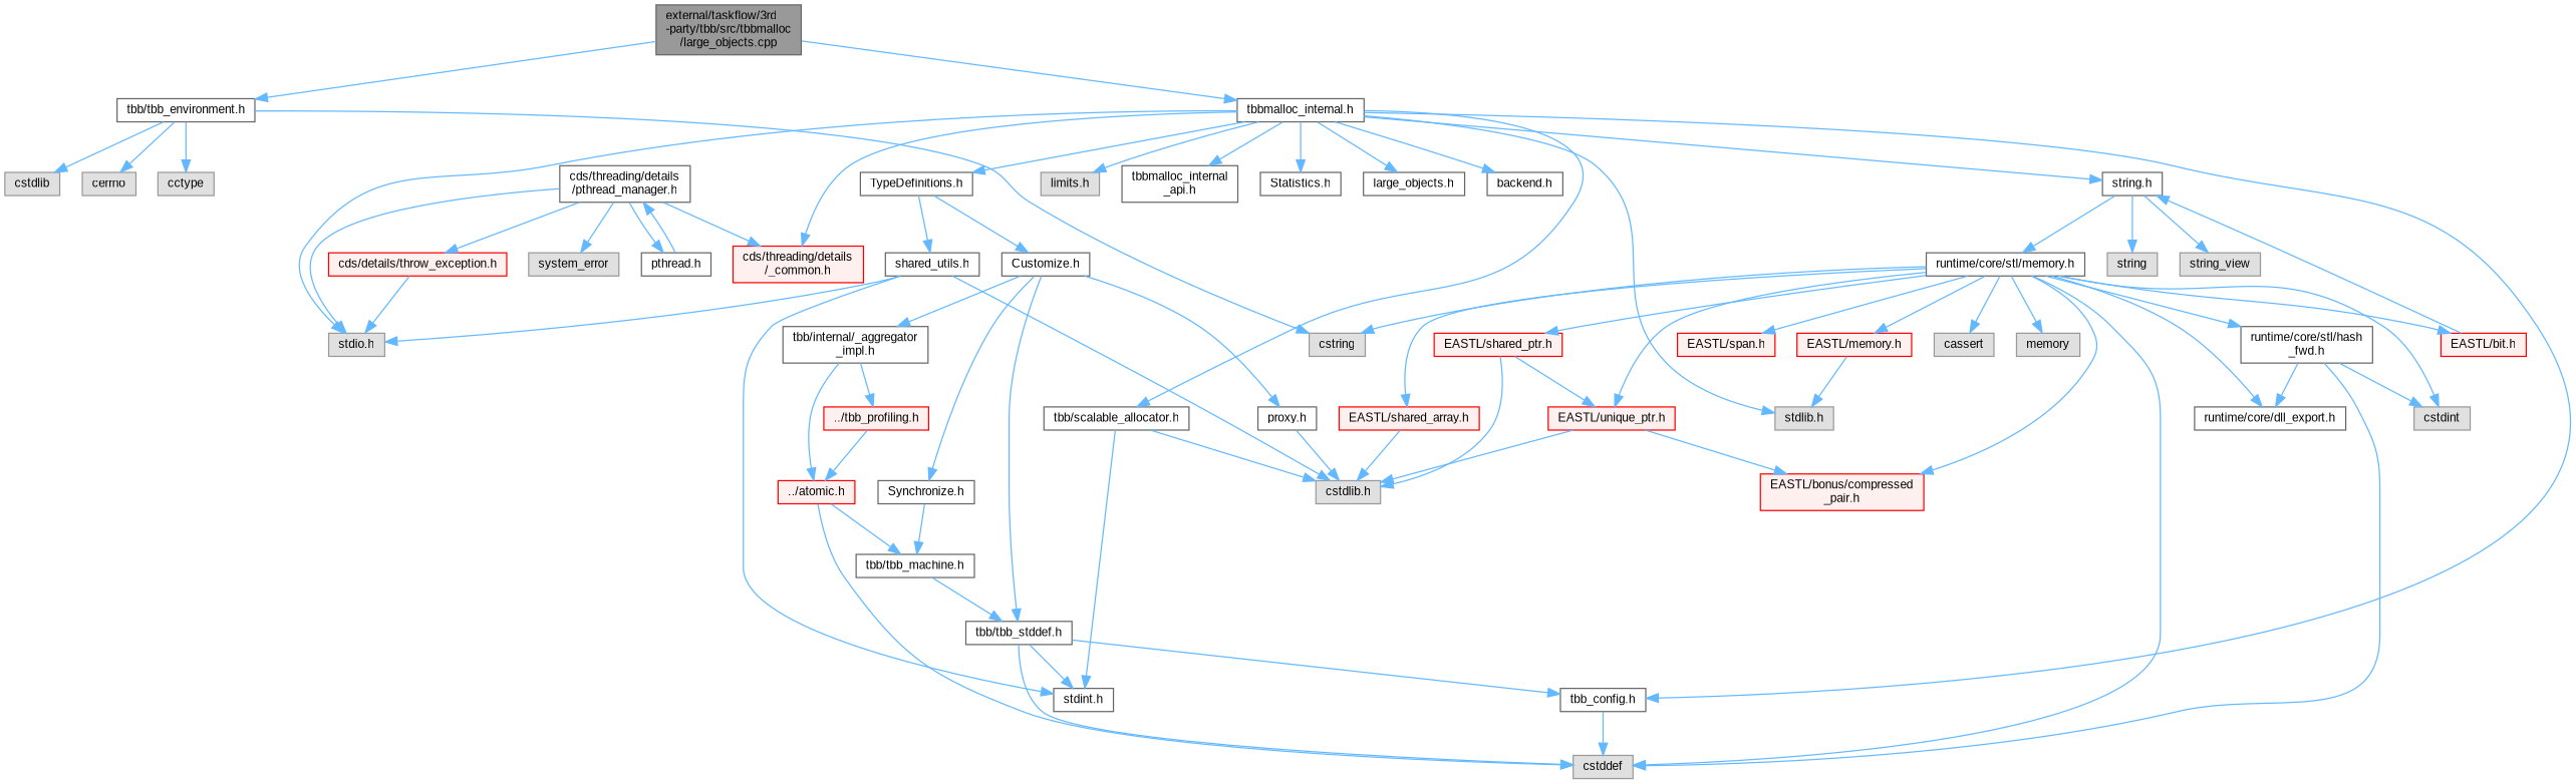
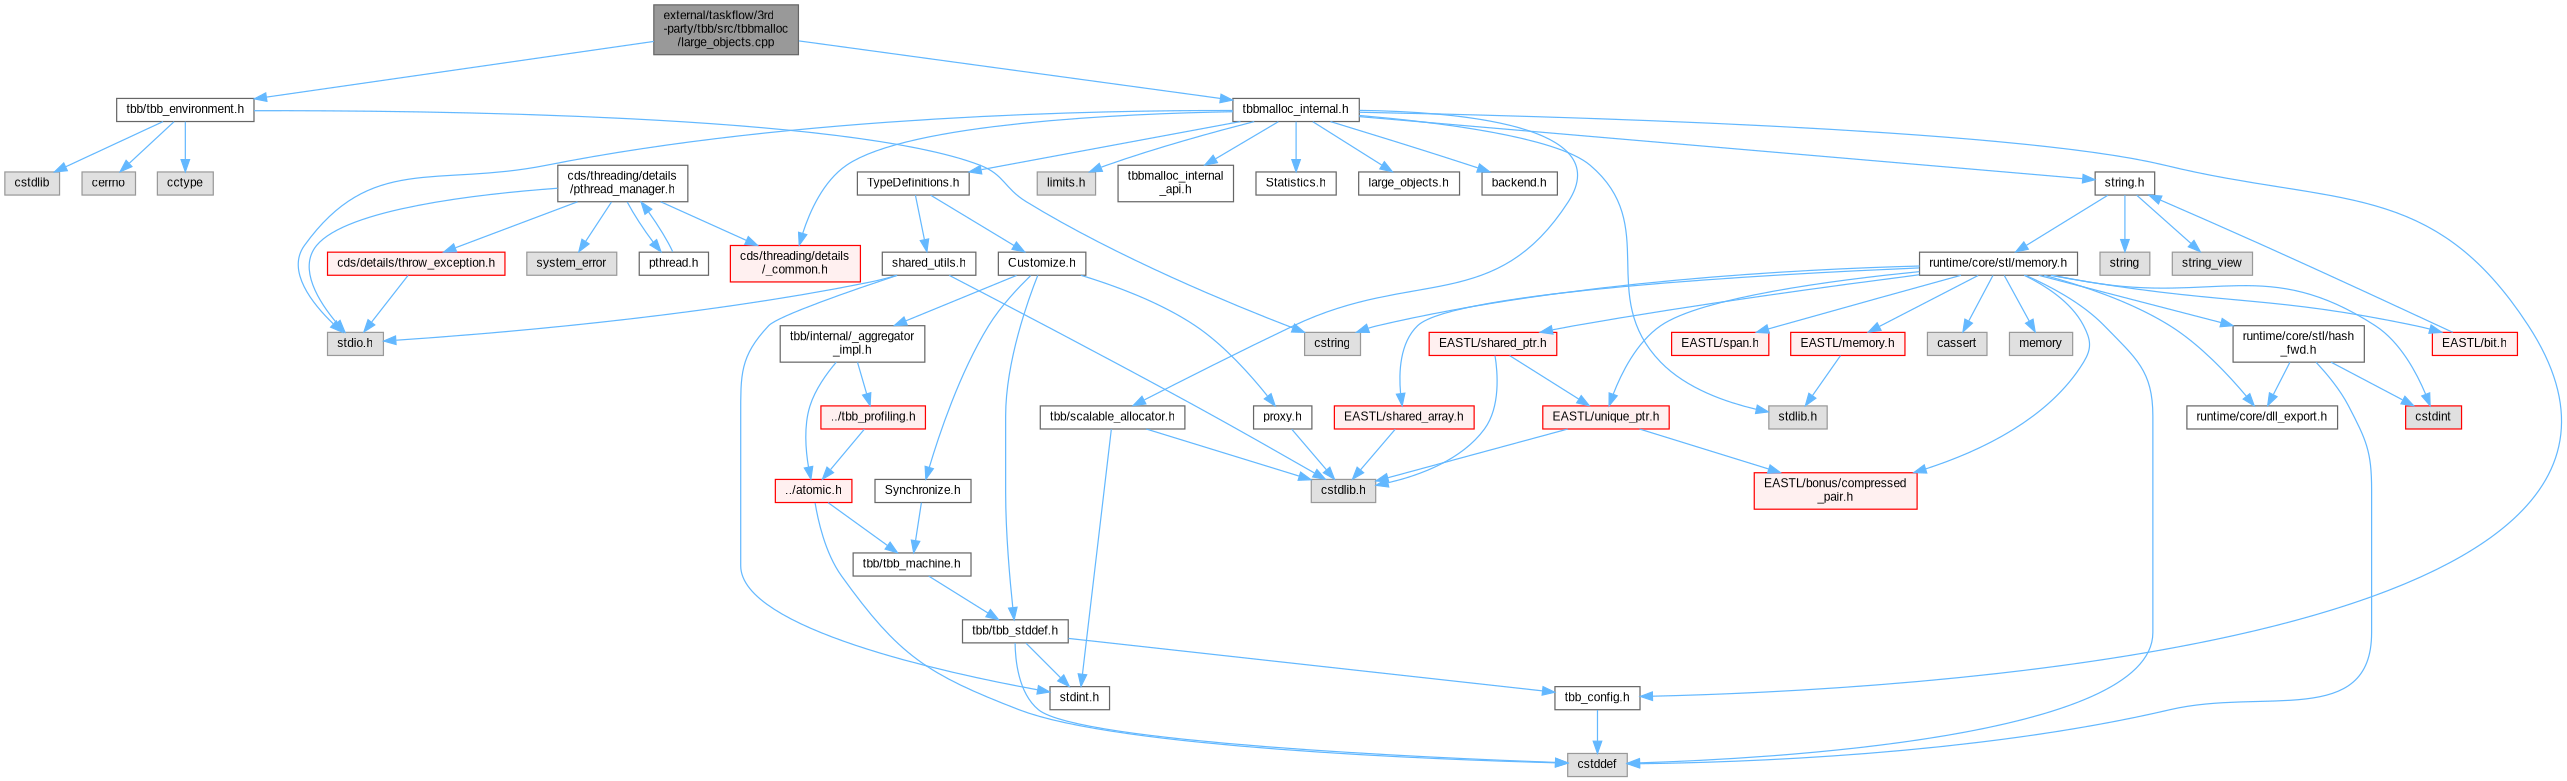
  digraph {
    fontname="Liberation Sans"
    node [color=grey40 fillcolor=white fontname="Liberation Sans" fontsize=10 shape=box style=filled]
    edge [color=steelblue1 fontname="Liberation Sans" fontsize=10 labelfontname=Helvetica labelfontsize=10 style=solid]
    n1 [color=gray40 fillcolor=grey60 fontcolor=black height=0.2 label="external/taskflow/3rd\l-party/tbb/src/tbbmalloc\l/large_objects.cpp" width=0.4]
    n2 [height=0.2 label="tbbmalloc_internal.h" width=0.4]
    n3 [height=0.2 label="tbb/tbb_environment.h" width=0.4]
    n4 [height=0.2 label="TypeDefinitions.h" width=0.4]
    n5 [height=0.2 label="tbb_config.h" width=0.4]
    n6 [color=grey60 fillcolor="#E0E0E0" height=0.2 label="stdio.h" width=0.4]
    n7 [color=grey60 fillcolor="#E0E0E0" height=0.2 label="stdlib.h" width=0.4]
    n8 [color=grey60 fillcolor="#E0E0E0" height=0.2 label="limits.h" width=0.4]
    n9 [height=0.2 label="string.h" width=0.4]
    n10 [height=0.2 label="tbb/scalable_allocator.h" width=0.4]
    n11 [height=0.2 label="tbbmalloc_internal\l_api.h" width=0.4]
    n12 [height=0.2 label="Statistics.h" width=0.4]
    n13 [height=0.2 label="large_objects.h" width=0.4]
    n14 [height=0.2 label="backend.h" width=0.4]
    n15 [color=red fillcolor="#FFF0F0" height=0.2 label="cds/threading/details\l/_common.h" width=0.4]
    n16 [color=grey60 fillcolor="#E0E0E0" height=0.2 label=cstring width=0.4]
    n17 [color=grey60 fillcolor="#E0E0E0" height=0.2 label=cstdlib width=0.4]
    n18 [color=grey60 fillcolor="#E0E0E0" height=0.2 label=cerrno width=0.4]
    n19 [color=grey60 fillcolor="#E0E0E0" height=0.2 label=cctype width=0.4]
    n20 [height=0.2 label="Customize.h" width=0.4]
    n21 [height=0.2 label="shared_utils.h" width=0.4]
    n22 [color=grey60 fillcolor="#E0E0E0" height=0.2 label=cstddef width=0.4]
    n23 [height=0.2 label="pthread.h" width=0.4]
    n24 [height=0.2 label="cds/threading/details\l/pthread_manager.h" width=0.4]
    n25 [color=grey60 fillcolor="#E0E0E0" height=0.2 label=string width=0.4]
    n26 [color=grey60 fillcolor="#E0E0E0" height=0.2 label=string_view width=0.4]
    n27 [height=0.2 label="runtime/core/stl/memory.h" width=0.4]
    n28 [height=0.2 label="stdint.h" width=0.4]
    n29 [color=grey60 fillcolor="#E0E0E0" height=0.2 label="cstdlib.h" width=0.4]
    n30 [height=0.2 label="tbb/tbb_stddef.h" width=0.4]
    n31 [height=0.2 label="Synchronize.h" width=0.4]
    n32 [height=0.2 label="proxy.h" width=0.4]
    n33 [height=0.2 label="tbb/internal/_aggregator\l_impl.h" width=0.4]
    n34 [height=0.2 label="tbb/tbb_machine.h" width=0.4]
    n35 [color=red fillcolor="#FFF0F0" height=0.2 label="../atomic.h" width=0.4]
    n36 [color=red fillcolor="#FFF0F0" height=0.2 label="../tbb_profiling.h" width=0.4]
    n37 [color=grey60 fillcolor="#E0E0E0" height=0.2 label=system_error width=0.4]
    n38 [color=red fillcolor="#FFF0F0" height=0.2 label="cds/details/throw_exception.h" width=0.4]
-   n39 [color=grey60 fillcolor="#E0E0E0" height=0.2 label=cstdint width=0.4]
+   n39 [color=red fillcolor="#E0E0E0" height=0.2 label=cstdint width=0.4]
    n40 [color=grey60 fillcolor="#E0E0E0" height=0.2 label=cassert width=0.4]
    n41 [color=grey60 fillcolor="#E0E0E0" height=0.2 label=memory width=0.4]
    n42 [color=red fillcolor="#FFF0F0" height=0.2 label="EASTL/bit.h" width=0.4]
    n43 [color=red fillcolor="#FFF0F0" height=0.2 label="EASTL/memory.h" width=0.4]
    n44 [color=red fillcolor="#FFF0F0" height=0.2 label="EASTL/shared_array.h" width=0.4]
    n45 [color=red fillcolor="#FFF0F0" height=0.2 label="EASTL/unique_ptr.h" width=0.4]
    n46 [color=red fillcolor="#FFF0F0" height=0.2 label="EASTL/bonus/compressed\l_pair.h" width=0.4]
    n47 [color=red fillcolor="#FFF0F0" height=0.2 label="EASTL/shared_ptr.h" width=0.4]
    n48 [color=red fillcolor="#FFF0F0" height=0.2 label="EASTL/span.h" width=0.4]
    n49 [height=0.2 label="runtime/core/dll_export.h" width=0.4]
    n50 [height=0.2 label="runtime/core/stl/hash\l_fwd.h" width=0.4]
    n1 -> n2
    n1 -> n3
    n2 -> n4
    n2 -> n5
    n2 -> n6
    n2 -> n7
    n2 -> n8
    n2 -> n9
    n2 -> n10
    n2 -> n11
    n2 -> n12
    n2 -> n13
    n2 -> n14
    n2 -> n15
    n3 -> n16
    n3 -> n17
    n3 -> n18
    n3 -> n19
    n4 -> n20
    n4 -> n21
    n5 -> n22
    n9 -> n25
    n9 -> n26
    n9 -> n27
    n10 -> n28
    n10 -> n29
    n20 -> n30
    n20 -> n31
    n20 -> n32
    n20 -> n33
    n21 -> n6
    n21 -> n28
    n21 -> n29
    n23 -> n24
    n24 -> n6
    n24 -> n15
    n24 -> n23
    n24 -> n37
    n24 -> n38
    n27 -> n16
    n27 -> n22
    n27 -> n39
    n27 -> n40
    n27 -> n41
    n27 -> n42
    n27 -> n43
    n27 -> n44
    n27 -> n45
    n27 -> n46
    n27 -> n47
    n27 -> n48
    n27 -> n49
    n27 -> n50
    n30 -> n5
    n30 -> n22
    n30 -> n28
    n31 -> n34
    n32 -> n29
    n33 -> n35
    n33 -> n36
    n34 -> n30
    n35 -> n22
    n35 -> n34
    n36 -> n35
    n38 -> n6
    n42 -> n9
    n43 -> n7
    n44 -> n29
    n45 -> n29
    n45 -> n46
    n47 -> n29
    n47 -> n45
    n50 -> n22
    n50 -> n39
    n50 -> n49
  }
